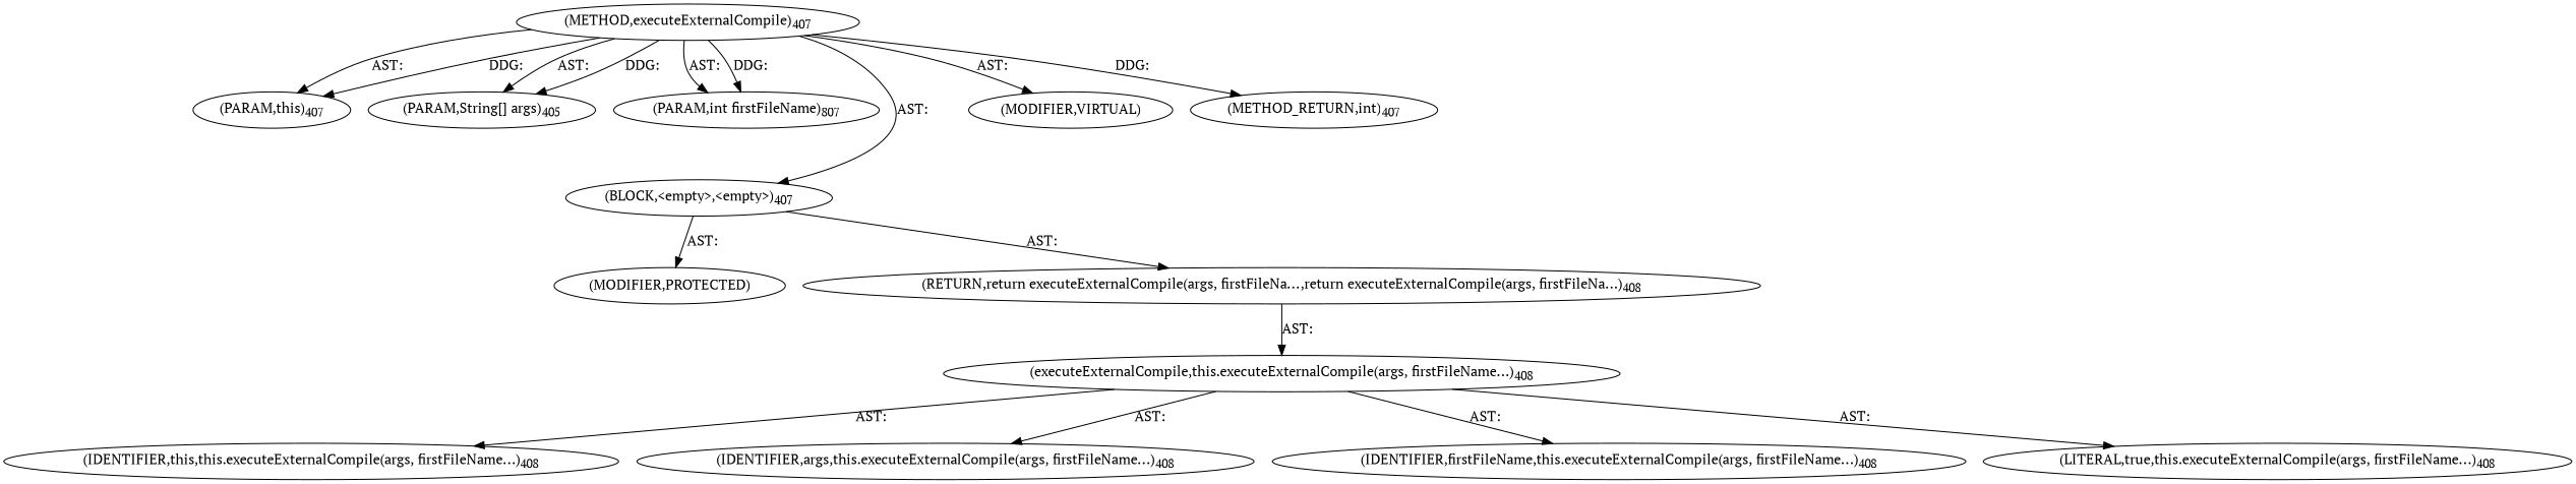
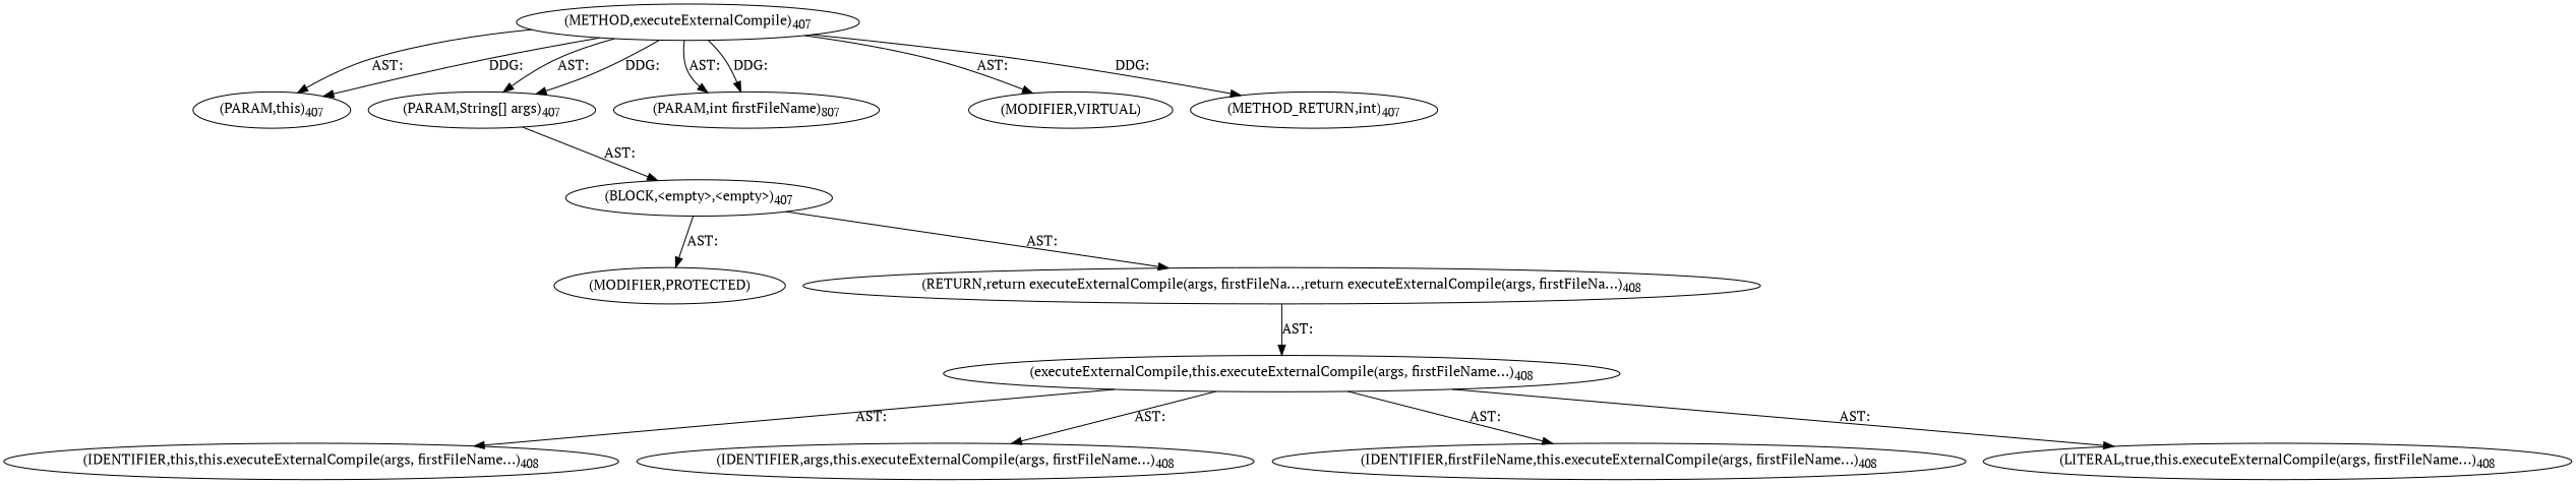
  digraph {
    fontname="PT Serif"
    node [fontname="PT Serif"]
    edge [fontname="PT Serif"]
    n1 [label=<(METHOD,executeExternalCompile)<SUB>407</SUB>>]
    n2 [label=<(PARAM,this)<SUB>407</SUB>>]
-   n3 [label=<(PARAM,String[] args)<SUB>405</SUB>>]
+   n3 [label=<(PARAM,String[] args)<SUB>407</SUB>>]
    n4 [label=<(PARAM,int firstFileName)<SUB>807</SUB>>]
    n5 [label=<(BLOCK,&lt;empty&gt;,&lt;empty&gt;)<SUB>407</SUB>>]
    n6 [label=<(MODIFIER,VIRTUAL)>]
    n7 [label=<(METHOD_RETURN,int)<SUB>407</SUB>>]
    n8 [label=<(MODIFIER,PROTECTED)>]
    n9 [label=<(RETURN,return executeExternalCompile(args, firstFileNa...,return executeExternalCompile(args, firstFileNa...)<SUB>408</SUB>>]
    n10 [label=<(executeExternalCompile,this.executeExternalCompile(args, firstFileName...)<SUB>408</SUB>>]
    n11 [label=<(IDENTIFIER,this,this.executeExternalCompile(args, firstFileName...)<SUB>408</SUB>>]
    n12 [label=<(IDENTIFIER,args,this.executeExternalCompile(args, firstFileName...)<SUB>408</SUB>>]
    n13 [label=<(IDENTIFIER,firstFileName,this.executeExternalCompile(args, firstFileName...)<SUB>408</SUB>>]
    n14 [label=<(LITERAL,true,this.executeExternalCompile(args, firstFileName...)<SUB>408</SUB>>]
    n1 -> n2 [label="AST: "]
    n1 -> n2 [label="DDG: "]
    n1 -> n3 [label="AST: "]
    n1 -> n3 [label="DDG: "]
    n1 -> n4 [label="AST: "]
    n1 -> n4 [label="DDG: "]
-   n1 -> n5 [label="AST: "]
+   n3 -> n5 [label="AST: "]
    n1 -> n6 [label="AST: "]
    n1 -> n7 [label="DDG: "]
    n5 -> n8 [label="AST: "]
    n5 -> n9 [label="AST: "]
    n9 -> n10 [label="AST: "]
    n10 -> n11 [label="AST: "]
    n10 -> n12 [label="AST: "]
    n10 -> n13 [label="AST: "]
    n10 -> n14 [label="AST: "]
  }
